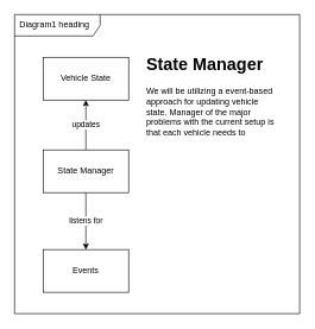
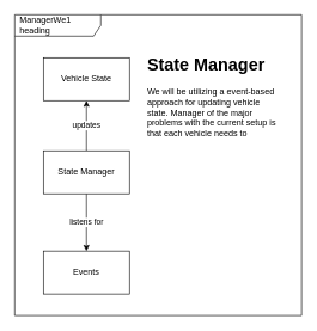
  <mxCell id="0" />
  <mxCell id="1" parent="0" />
  <mxCell id="2" value="Vehicle State" style="rounded=0;whiteSpace=wrap;html=1;" parent="1" vertex="1"><mxGeometry x="60" y="80" width="120" height="60" as="geometry" /></mxCell>
  <mxCell id="3" value="listens for" style="edgeStyle=none;html=1;" parent="1" source="6" target="4" edge="1"><mxGeometry relative="1" as="geometry"><mxPoint x="80" y="280" as="sourcePoint" /></mxGeometry></mxCell>
  <mxCell id="4" value="Events" style="rounded=0;whiteSpace=wrap;html=1;" parent="1" vertex="1"><mxGeometry x="60" y="350" width="120" height="60" as="geometry" /></mxCell>
  <mxCell id="5" value="updates" style="edgeStyle=none;html=1;" parent="1" source="6" target="2" edge="1"><mxGeometry relative="1" as="geometry" /></mxCell>
  <mxCell id="6" value="State Manager" style="rounded=0;whiteSpace=wrap;html=1;" parent="1" vertex="1"><mxGeometry x="60" y="210" width="120" height="60" as="geometry" /></mxCell>
- <mxCell id="7" value="Diagram1 heading" style="shape=umlFrame;whiteSpace=wrap;html=1;width=120;height=30;boundedLbl=1;verticalAlign=middle;align=left;spacingLeft=5;" parent="1" vertex="1"><mxGeometry x="20" y="20" width="400" height="420" as="geometry" /></mxCell>
+ <mxCell id="7" value="ManagerWe1 heading" style="shape=umlFrame;whiteSpace=wrap;html=1;width=120;height=30;boundedLbl=1;verticalAlign=middle;align=left;spacingLeft=5;" parent="1" vertex="1"><mxGeometry x="20" y="20" width="400" height="420" as="geometry" /></mxCell>
  <mxCell id="8" value="&lt;h1&gt;State Manager&lt;/h1&gt;&lt;p&gt;We will be utilizing a event-based approach for updating vehicle state. Manager of the major problems with the current setup is that each vehicle needs to&amp;nbsp;&lt;/p&gt;" style="text;html=1;strokeColor=none;fillColor=none;spacing=5;spacingTop=-20;whiteSpace=wrap;overflow=hidden;rounded=0;" parent="1" vertex="1"><mxGeometry x="200" y="70" width="190" height="120" as="geometry" /></mxCell>
